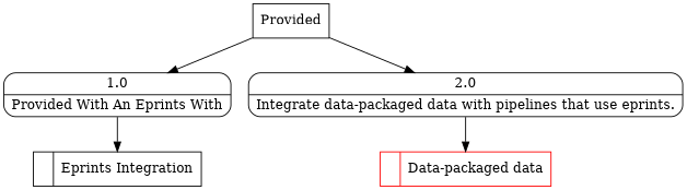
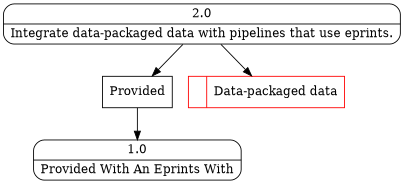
  digraph {
    node [shape=record]
-   n1 [label="<f0>  |<f1> Eprints Integration "]
    n2 [label=Provided shape=box]
    n3 [label="{<f0> 1.0|<f1> Provided With An Eprints With }" shape=Mrecord]
    n4 [label="{<f0> 2.0|<f1> Integrate data-packaged data with pipelines that use eprints. }" shape=Mrecord]
    n5 [color=red label="<f0>  |<f1> Data-packaged data "]
    n2 -> n3
-   n2 -> n4
-   n3 -> n1
+   n4 -> n2
    n4 -> n5
  }
